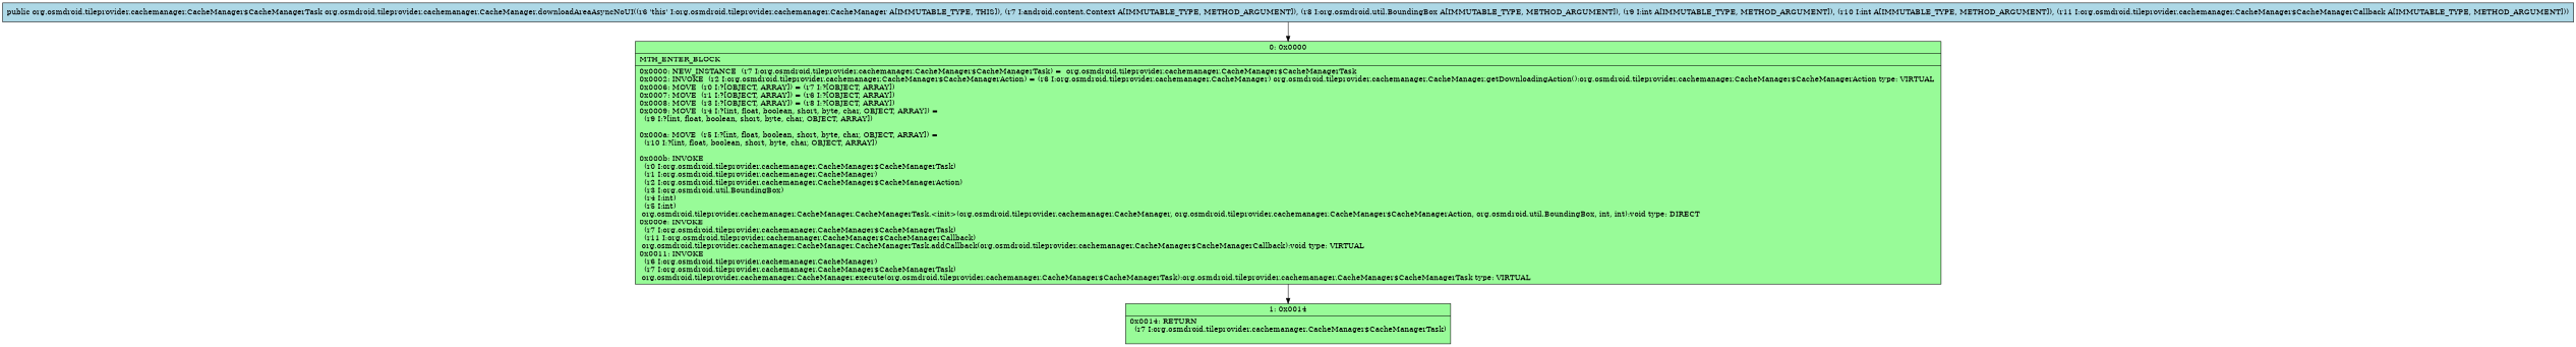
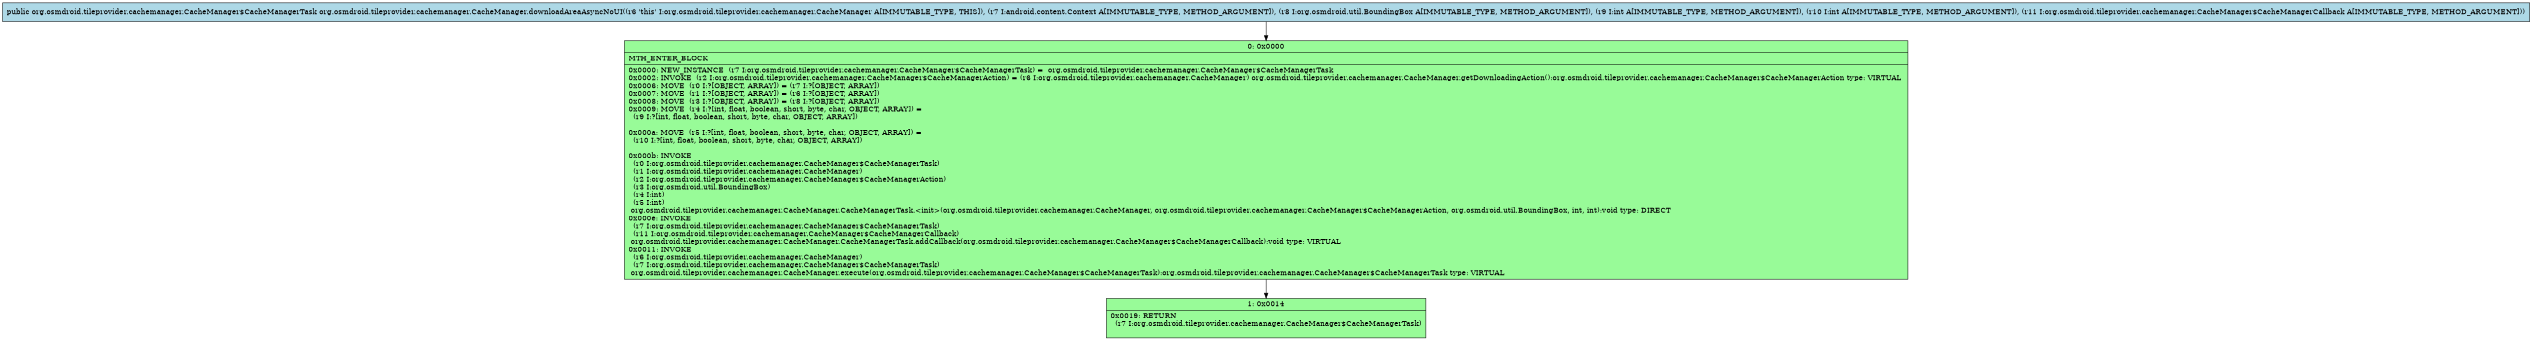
  digraph {
    node [shape=record style=filled fillcolor=palegreen]
    n1 [label="{0\:\ 0x0000|MTH_ENTER_BLOCK\l|0x0000: NEW_INSTANCE  (r7 I:org.osmdroid.tileprovider.cachemanager.CacheManager$CacheManagerTask) =  org.osmdroid.tileprovider.cachemanager.CacheManager$CacheManagerTask \l0x0002: INVOKE  (r2 I:org.osmdroid.tileprovider.cachemanager.CacheManager$CacheManagerAction) = (r6 I:org.osmdroid.tileprovider.cachemanager.CacheManager) org.osmdroid.tileprovider.cachemanager.CacheManager.getDownloadingAction():org.osmdroid.tileprovider.cachemanager.CacheManager$CacheManagerAction type: VIRTUAL \l0x0006: MOVE  (r0 I:?[OBJECT, ARRAY]) = (r7 I:?[OBJECT, ARRAY]) \l0x0007: MOVE  (r1 I:?[OBJECT, ARRAY]) = (r6 I:?[OBJECT, ARRAY]) \l0x0008: MOVE  (r3 I:?[OBJECT, ARRAY]) = (r8 I:?[OBJECT, ARRAY]) \l0x0009: MOVE  (r4 I:?[int, float, boolean, short, byte, char, OBJECT, ARRAY]) = \l  (r9 I:?[int, float, boolean, short, byte, char, OBJECT, ARRAY])\l \l0x000a: MOVE  (r5 I:?[int, float, boolean, short, byte, char, OBJECT, ARRAY]) = \l  (r10 I:?[int, float, boolean, short, byte, char, OBJECT, ARRAY])\l \l0x000b: INVOKE  \l  (r0 I:org.osmdroid.tileprovider.cachemanager.CacheManager$CacheManagerTask)\l  (r1 I:org.osmdroid.tileprovider.cachemanager.CacheManager)\l  (r2 I:org.osmdroid.tileprovider.cachemanager.CacheManager$CacheManagerAction)\l  (r3 I:org.osmdroid.util.BoundingBox)\l  (r4 I:int)\l  (r5 I:int)\l org.osmdroid.tileprovider.cachemanager.CacheManager.CacheManagerTask.\<init\>(org.osmdroid.tileprovider.cachemanager.CacheManager, org.osmdroid.tileprovider.cachemanager.CacheManager$CacheManagerAction, org.osmdroid.util.BoundingBox, int, int):void type: DIRECT \l0x000e: INVOKE  \l  (r7 I:org.osmdroid.tileprovider.cachemanager.CacheManager$CacheManagerTask)\l  (r11 I:org.osmdroid.tileprovider.cachemanager.CacheManager$CacheManagerCallback)\l org.osmdroid.tileprovider.cachemanager.CacheManager.CacheManagerTask.addCallback(org.osmdroid.tileprovider.cachemanager.CacheManager$CacheManagerCallback):void type: VIRTUAL \l0x0011: INVOKE  \l  (r6 I:org.osmdroid.tileprovider.cachemanager.CacheManager)\l  (r7 I:org.osmdroid.tileprovider.cachemanager.CacheManager$CacheManagerTask)\l org.osmdroid.tileprovider.cachemanager.CacheManager.execute(org.osmdroid.tileprovider.cachemanager.CacheManager$CacheManagerTask):org.osmdroid.tileprovider.cachemanager.CacheManager$CacheManagerTask type: VIRTUAL \l}"]
-   n2 [label="{1\:\ 0x0014|0x0014: RETURN  \l  (r7 I:org.osmdroid.tileprovider.cachemanager.CacheManager$CacheManagerTask)\l \l}"]
+   n2 [label="{1\:\ 0x0014|0x0019: RETURN  \l  (r7 I:org.osmdroid.tileprovider.cachemanager.CacheManager$CacheManagerTask)\l \l}"]
    n3 [label="{public org.osmdroid.tileprovider.cachemanager.CacheManager$CacheManagerTask org.osmdroid.tileprovider.cachemanager.CacheManager.downloadAreaAsyncNoUI((r6 'this' I:org.osmdroid.tileprovider.cachemanager.CacheManager A[IMMUTABLE_TYPE, THIS]), (r7 I:android.content.Context A[IMMUTABLE_TYPE, METHOD_ARGUMENT]), (r8 I:org.osmdroid.util.BoundingBox A[IMMUTABLE_TYPE, METHOD_ARGUMENT]), (r9 I:int A[IMMUTABLE_TYPE, METHOD_ARGUMENT]), (r10 I:int A[IMMUTABLE_TYPE, METHOD_ARGUMENT]), (r11 I:org.osmdroid.tileprovider.cachemanager.CacheManager$CacheManagerCallback A[IMMUTABLE_TYPE, METHOD_ARGUMENT])) }" fillcolor=lightblue]
    n1 -> n2
    n3 -> n1
  }
